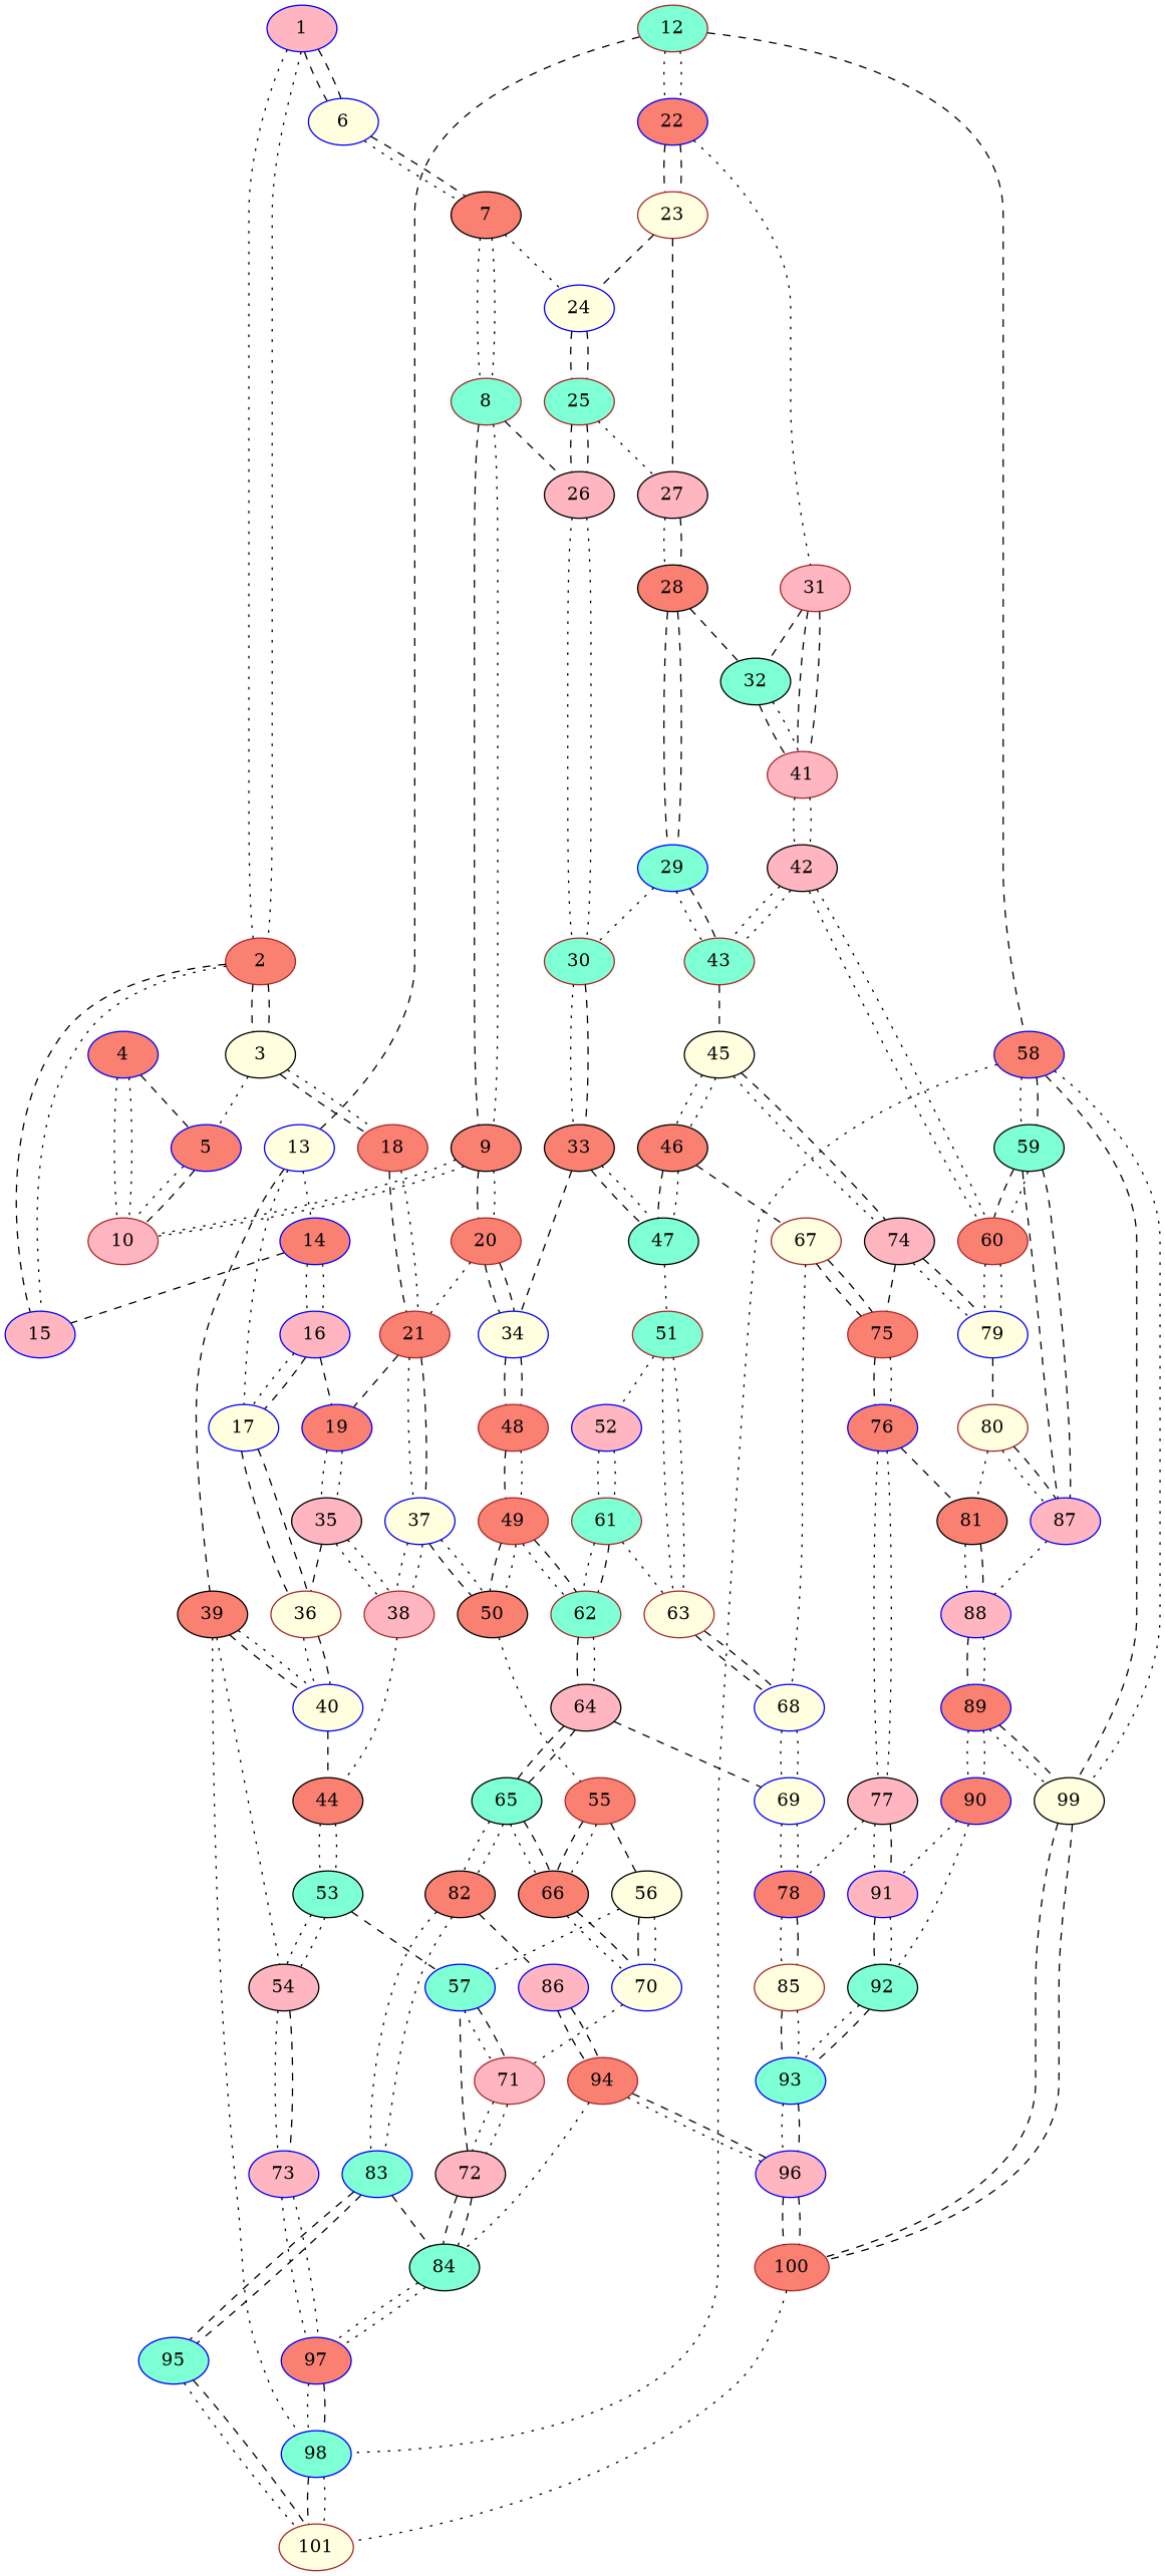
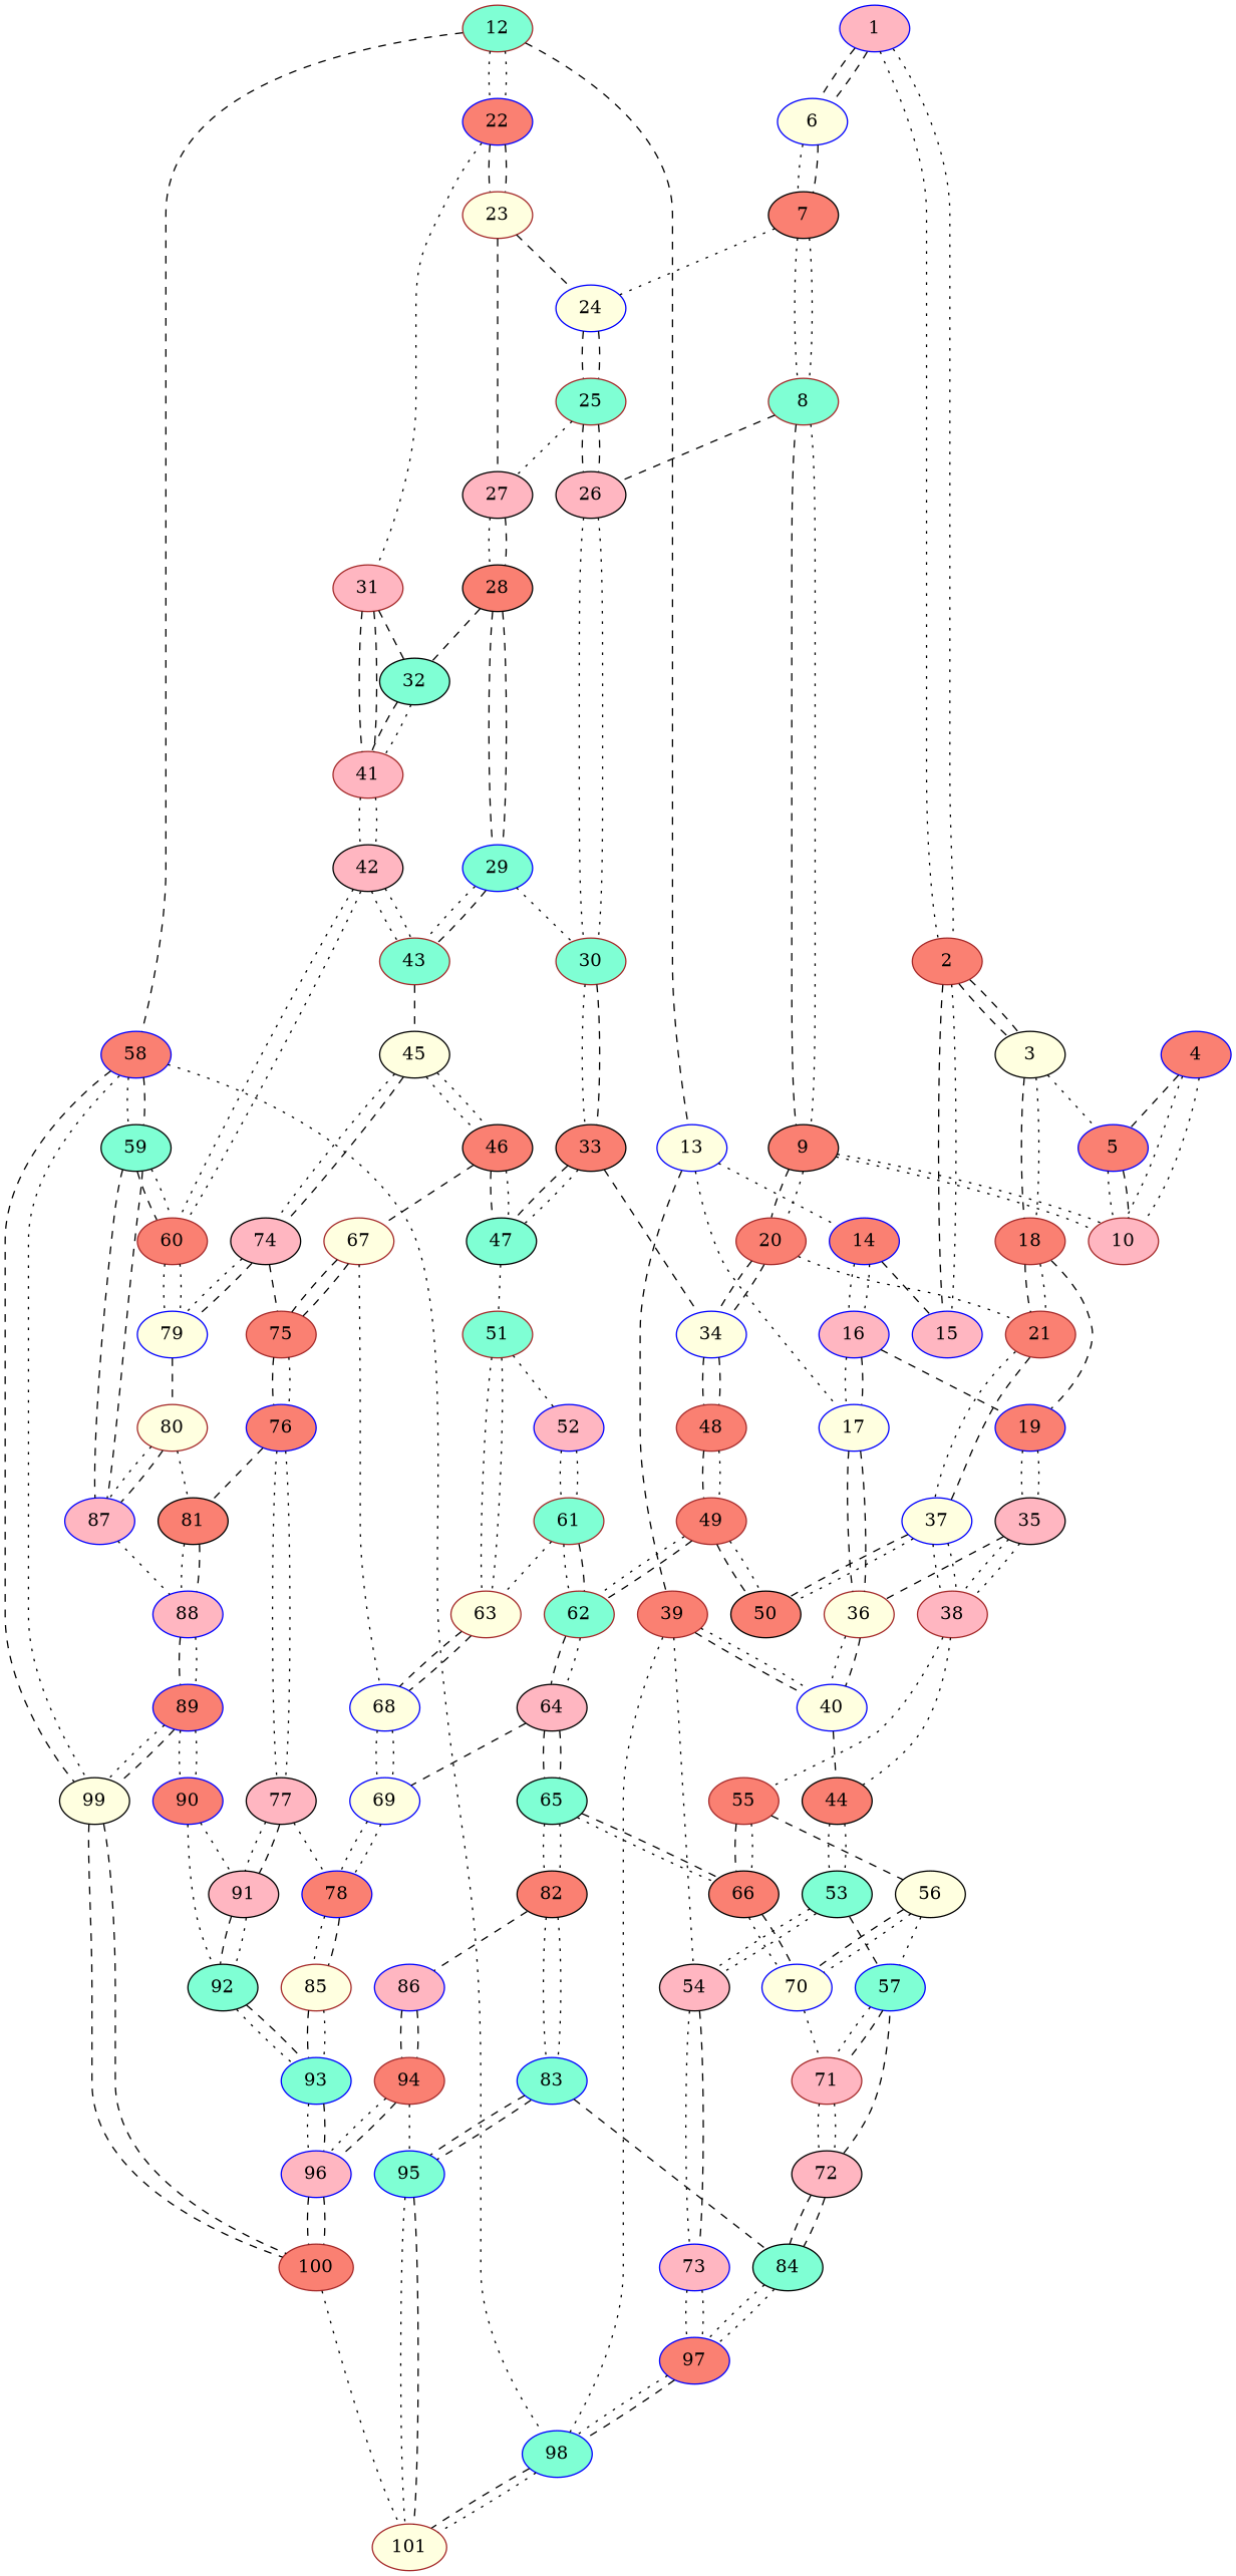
  graph {
    fontname="DejaVu Serif"
    node [color=blue fillcolor=salmon fontname="DejaVu Serif" style=filled]
    edge [fontname="DejaVu Serif" style=dotted]
    1 [fillcolor=lightpink]
    2 [color=brown]
    6 [fillcolor=lightyellow]
    3 [color=black fillcolor=lightyellow]
    15 [fillcolor=lightpink]
    7 [color=black]
    18 [color=brown]
    5
    4
    10 [color=brown fillcolor=lightpink]
    19
    21 [color=brown]
    8 [color=brown fillcolor=aquamarine]
    24 [fillcolor=lightyellow]
    9 [color=black]
    26 [color=black fillcolor=lightpink]
    25 [color=brown fillcolor=aquamarine]
    20 [color=brown]
    30 [color=brown fillcolor=aquamarine]
    34 [fillcolor=lightyellow]
    12 [color=brown fillcolor=aquamarine]
    13 [fillcolor=lightyellow]
    22
    58
    14
    17 [fillcolor=lightyellow]
-   39 [color=black]
+   39 [color=brown]
    23 [color=brown fillcolor=lightyellow]
    31 [color=brown fillcolor=lightpink]
    98 [fillcolor=aquamarine]
    59 [color=black fillcolor=aquamarine]
    99 [color=black fillcolor=lightyellow]
    16 [fillcolor=lightpink]
    36 [color=brown fillcolor=lightyellow]
    40 [fillcolor=lightyellow]
    54 [color=black fillcolor=lightpink]
    35 [color=black fillcolor=lightpink]
    37 [fillcolor=lightyellow]
    38 [color=brown fillcolor=lightpink]
    48 [color=brown]
    50 [color=black]
    27 [color=black fillcolor=lightpink]
    32 [color=black fillcolor=aquamarine]
    41 [color=brown fillcolor=lightpink]
    28 [color=black]
    33 [color=black]
    29 [fillcolor=aquamarine]
    43 [color=brown fillcolor=aquamarine]
    45 [color=black fillcolor=lightyellow]
    47 [color=black fillcolor=aquamarine]
    42 [color=black fillcolor=lightpink]
    51 [color=brown fillcolor=aquamarine]
    49 [color=brown]
    44 [color=black]
    55 [color=brown]
    53 [color=black fillcolor=aquamarine]
    73 [fillcolor=lightpink]
    101 [color=brown fillcolor=lightyellow]
    60 [color=brown]
    79 [fillcolor=lightyellow]
    46 [color=black]
    74 [color=black fillcolor=lightpink]
    57 [fillcolor=aquamarine]
    67 [color=brown fillcolor=lightyellow]
    75 [color=brown]
    68 [fillcolor=lightyellow]
    52 [fillcolor=lightpink]
    63 [color=brown fillcolor=lightyellow]
    62 [color=brown fillcolor=aquamarine]
    61 [color=brown fillcolor=aquamarine]
    64 [color=black fillcolor=lightpink]
    56 [color=black fillcolor=lightyellow]
    66 [color=black]
    71 [color=brown fillcolor=lightpink]
    97
    70 [fillcolor=lightyellow]
    72 [color=black fillcolor=lightpink]
    87 [fillcolor=lightpink]
    100 [color=brown]
    88 [fillcolor=lightpink]
    80 [color=brown fillcolor=lightyellow]
    65 [color=black fillcolor=aquamarine]
    69 [fillcolor=lightyellow]
    82 [color=black]
    78
    83 [fillcolor=aquamarine]
    86 [fillcolor=lightpink]
    76
    85 [color=brown fillcolor=lightyellow]
    84 [color=black fillcolor=aquamarine]
    77 [color=black fillcolor=lightpink]
    81 [color=black]
-   91 [fillcolor=lightpink]
+   91 [color=black fillcolor=lightpink]
    92 [color=black fillcolor=aquamarine]
    93 [fillcolor=aquamarine]
    89
    95 [fillcolor=aquamarine]
    94 [color=brown]
    96 [fillcolor=lightpink]
    90
    1 -- 2
    1 -- 2
    1 -- 6 [style=dashed]
    1 -- 6 [style=dashed]
    2 -- 3 [style=dashed]
    2 -- 3 [style=dashed]
    2 -- 15 [style=dashed]
    2 -- 15
    6 -- 7
    6 -- 7 [style=dashed]
    3 -- 18 [style=dashed]
    3 -- 18
    3 -- 5
    7 -- 8
    7 -- 8
    7 -- 24
-   21 -- 19 [style=dashed]
+   18 -- 19 [style=dashed]
    18 -- 21 [style=dashed]
    18 -- 21
    5 -- 10
    5 -- 10 [style=dashed]
    4 -- 5 [style=dashed]
    4 -- 10
    4 -- 10
    19 -- 35
    19 -- 35
    21 -- 37
    21 -- 37 [style=dashed]
    8 -- 9 [style=dashed]
    8 -- 9
    8 -- 26 [style=dashed]
    24 -- 25 [style=dashed]
    24 -- 25 [style=dashed]
    9 -- 10
    9 -- 10
    9 -- 20 [style=dashed]
    9 -- 20
    26 -- 30
    26 -- 30
    25 -- 26 [style=dashed]
    25 -- 26 [style=dashed]
    25 -- 27
    20 -- 21
    20 -- 34 [style=dashed]
    20 -- 34 [style=dashed]
    30 -- 33
    30 -- 33 [style=dashed]
    34 -- 48 [style=dashed]
    34 -- 48 [style=dashed]
    12 -- 13 [style=dashed]
    12 -- 22
    12 -- 22
    12 -- 58 [style=dashed]
    13 -- 14
    13 -- 17
    13 -- 39 [style=dashed]
    22 -- 23 [style=dashed]
    22 -- 23 [style=dashed]
    22 -- 31
    58 -- 98
    58 -- 59
    58 -- 59 [style=dashed]
    58 -- 99 [style=dashed]
    58 -- 99
    14 -- 15 [style=dashed]
    14 -- 16
    14 -- 16
    17 -- 36 [style=dashed]
    17 -- 36 [style=dashed]
    39 -- 98
    39 -- 40 [style=dashed]
    39 -- 40
    39 -- 54
    23 -- 24 [style=dashed]
    23 -- 27 [style=dashed]
    31 -- 32 [style=dashed]
    31 -- 41 [style=dashed]
    31 -- 41 [style=dashed]
    98 -- 101 [style=dashed]
    98 -- 101
    59 -- 60 [style=dashed]
    59 -- 60
    59 -- 87 [style=dashed]
    59 -- 87 [style=dashed]
    99 -- 100 [style=dashed]
    99 -- 100 [style=dashed]
    16 -- 19 [style=dashed]
    16 -- 17
    16 -- 17 [style=dashed]
    36 -- 40
    36 -- 40 [style=dashed]
    40 -- 44 [style=dashed]
    54 -- 73
    54 -- 73 [style=dashed]
    35 -- 36 [style=dashed]
    35 -- 38
    35 -- 38
    37 -- 38
    37 -- 38
    37 -- 50 [style=dashed]
    37 -- 50
    38 -- 44
    48 -- 49 [style=dashed]
    48 -- 49
-   50 -- 55
+   38 -- 55
    27 -- 28
    27 -- 28 [style=dashed]
    32 -- 41 [style=dashed]
    32 -- 41
    41 -- 42
    41 -- 42
    28 -- 32 [style=dashed]
    28 -- 29 [style=dashed]
    28 -- 29 [style=dashed]
    33 -- 34 [style=dashed]
    33 -- 47 [style=dashed]
    33 -- 47
    29 -- 30
    29 -- 43
    29 -- 43 [style=dashed]
    43 -- 45 [style=dashed]
    45 -- 46
    45 -- 46
    45 -- 74
    45 -- 74 [style=dashed]
    47 -- 51
    42 -- 43
    42 -- 43
    42 -- 60
    42 -- 60
    51 -- 52
    51 -- 63
    51 -- 63
    49 -- 50 [style=dashed]
    49 -- 50
    49 -- 62
    49 -- 62 [style=dashed]
    44 -- 53
    44 -- 53
    55 -- 56 [style=dashed]
    55 -- 66 [style=dashed]
    55 -- 66
    53 -- 54
    53 -- 54
    53 -- 57 [style=dashed]
    73 -- 97
    73 -- 97
    60 -- 79
    60 -- 79
    79 -- 80 [style=dashed]
    46 -- 47 [style=dashed]
    46 -- 47
    46 -- 67 [style=dashed]
    74 -- 79
    74 -- 79 [style=dashed]
    74 -- 75 [style=dashed]
    57 -- 71
    57 -- 71 [style=dashed]
    67 -- 75 [style=dashed]
    67 -- 75 [style=dashed]
    67 -- 68
    75 -- 76 [style=dashed]
    75 -- 76
    68 -- 69
    68 -- 69
    52 -- 61
    52 -- 61
    63 -- 68 [style=dashed]
    63 -- 68 [style=dashed]
    62 -- 64 [style=dashed]
    62 -- 64
    61 -- 63
    61 -- 62
    61 -- 62 [style=dashed]
    64 -- 65 [style=dashed]
    64 -- 65 [style=dashed]
    64 -- 69 [style=dashed]
    56 -- 57
    56 -- 70 [style=dashed]
    56 -- 70
    66 -- 70
    66 -- 70 [style=dashed]
    71 -- 72
    71 -- 72
    97 -- 98
    97 -- 98 [style=dashed]
    70 -- 71
    72 -- 57 [style=dashed]
    72 -- 84 [style=dashed]
    72 -- 84 [style=dashed]
    87 -- 88
    100 -- 101
    88 -- 89 [style=dashed]
    88 -- 89
    80 -- 87
    80 -- 87 [style=dashed]
    80 -- 81
    65 -- 66
    65 -- 66 [style=dashed]
    65 -- 82
    65 -- 82
    69 -- 78
    69 -- 78
    82 -- 83
    82 -- 83
    82 -- 86 [style=dashed]
    78 -- 85
    78 -- 85 [style=dashed]
    83 -- 84 [style=dashed]
    83 -- 95 [style=dashed]
    83 -- 95 [style=dashed]
    86 -- 94 [style=dashed]
    86 -- 94 [style=dashed]
    76 -- 77
    76 -- 77
    76 -- 81 [style=dashed]
    85 -- 93 [style=dashed]
    85 -- 93
    84 -- 97
    84 -- 97
    77 -- 78
    77 -- 91
    77 -- 91 [style=dashed]
    81 -- 88
    81 -- 88 [style=dashed]
    91 -- 92 [style=dashed]
    91 -- 92
    92 -- 93
    92 -- 93 [style=dashed]
    93 -- 96
    93 -- 96 [style=dashed]
    89 -- 99
    89 -- 99 [style=dashed]
    89 -- 90
    89 -- 90
    95 -- 101
    95 -- 101 [style=dashed]
-   94 -- 84
+   94 -- 95
    94 -- 96
    94 -- 96 [style=dashed]
    96 -- 100 [style=dashed]
    96 -- 100 [style=dashed]
    90 -- 91
    90 -- 92
  }
